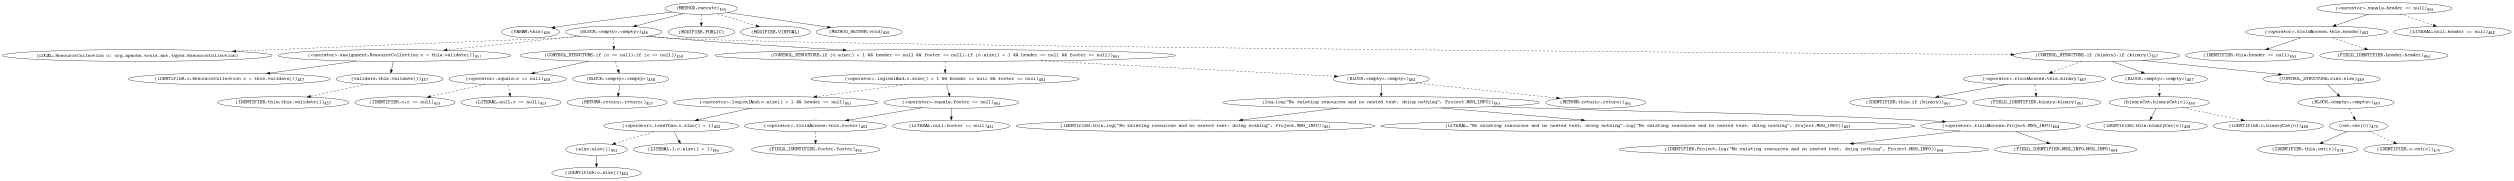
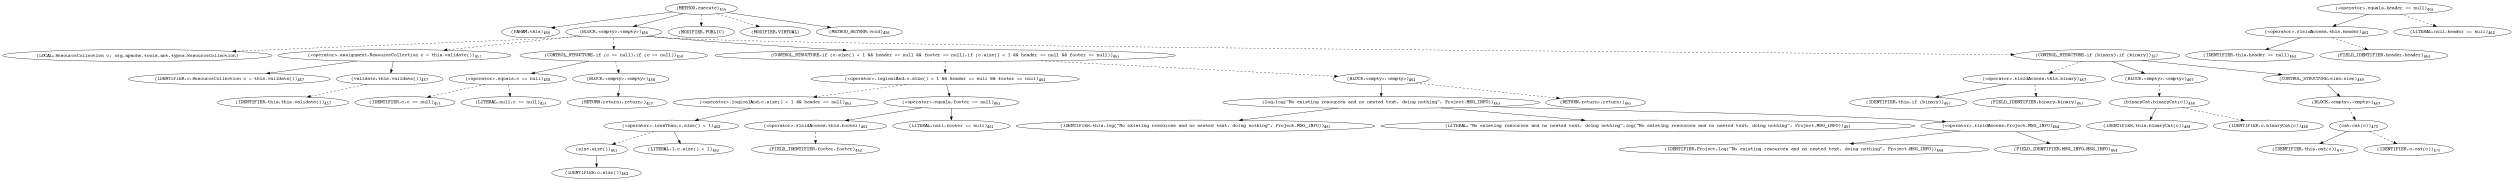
  digraph {
    fontname="Courier Prime"
    node [fontname="Courier Prime"]
    edge [fontname="Courier Prime" style=solid]
    n1 [label=<(METHOD,execute)<SUB>456</SUB>>]
    n2 [label=<(PARAM,this)<SUB>456</SUB>>]
    n3 [label=<(BLOCK,&lt;empty&gt;,&lt;empty&gt;)<SUB>456</SUB>>]
    n4 [label=<(MODIFIER,PUBLIC)>]
    n5 [label=<(MODIFIER,VIRTUAL)>]
    n6 [label=<(METHOD_RETURN,void)<SUB>456</SUB>>]
    n7 [label=<(LOCAL,ResourceCollection c: org.apache.tools.ant.types.ResourceCollection)>]
    n8 [label=<(&lt;operator&gt;.assignment,ResourceCollection c = this.validate())<SUB>457</SUB>>]
    n9 [label=<(CONTROL_STRUCTURE,if (c == null),if (c == null))<SUB>458</SUB>>]
    n10 [label=<(CONTROL_STRUCTURE,if (c.size() &lt; 1 &amp;&amp; header == null &amp;&amp; footer == null),if (c.size() &lt; 1 &amp;&amp; header == null &amp;&amp; footer == null))<SUB>462</SUB>>]
    n11 [label=<(CONTROL_STRUCTURE,if (binary),if (binary))<SUB>367</SUB>>]
    n12 [label=<(IDENTIFIER,c,ResourceCollection c = this.validate())<SUB>457</SUB>>]
    n13 [label=<(validate,this.validate())<SUB>457</SUB>>]
    n14 [label=<(&lt;operator&gt;.equals,c == null)<SUB>458</SUB>>]
    n15 [label=<(BLOCK,&lt;empty&gt;,&lt;empty&gt;)<SUB>458</SUB>>]
    n16 [label=<(&lt;operator&gt;.logicalAnd,c.size() &lt; 1 &amp;&amp; header == null &amp;&amp; footer == null)<SUB>462</SUB>>]
    n17 [label=<(BLOCK,&lt;empty&gt;,&lt;empty&gt;)<SUB>462</SUB>>]
    n18 [label=<(&lt;operator&gt;.fieldAccess,this.binary)<SUB>467</SUB>>]
    n19 [label=<(BLOCK,&lt;empty&gt;,&lt;empty&gt;)<SUB>467</SUB>>]
    n20 [label=<(CONTROL_STRUCTURE,else,else)<SUB>469</SUB>>]
    n21 [label=<(IDENTIFIER,this,this.validate())<SUB>457</SUB>>]
    n22 [label=<(IDENTIFIER,c,c == null)<SUB>458</SUB>>]
    n23 [label=<(LITERAL,null,c == null)<SUB>458</SUB>>]
    n24 [label=<(RETURN,return;,return;)<SUB>459</SUB>>]
    n25 [label=<(&lt;operator&gt;.logicalAnd,c.size() &lt; 1 &amp;&amp; header == null)<SUB>462</SUB>>]
    n26 [label=<(&lt;operator&gt;.equals,footer == null)<SUB>462</SUB>>]
    n27 [label=<(log,log(&quot;No existing resources and no nested text, doing nothing&quot;, Project.MSG_INFO))<SUB>463</SUB>>]
    n28 [label=<(RETURN,return;,return;)<SUB>465</SUB>>]
    n29 [label=<(&lt;operator&gt;.lessThan,c.size() &lt; 1)<SUB>462</SUB>>]
    n30 [label=<(&lt;operator&gt;.fieldAccess,this.footer)<SUB>462</SUB>>]
    n31 [label=<(LITERAL,null,footer == null)<SUB>462</SUB>>]
    n32 [label=<(size,size())<SUB>462</SUB>>]
    n33 [label=<(LITERAL,1,c.size() &lt; 1)<SUB>462</SUB>>]
    n34 [label=<(&lt;operator&gt;.equals,header == null)<SUB>462</SUB>>]
    n35 [label=<(&lt;operator&gt;.fieldAccess,this.header)<SUB>462</SUB>>]
    n36 [label=<(LITERAL,null,header == null)<SUB>462</SUB>>]
    n37 [label=<(IDENTIFIER,c,size())<SUB>462</SUB>>]
    n38 [label=<(IDENTIFIER,this,header == null)<SUB>462</SUB>>]
    n39 [label=<(FIELD_IDENTIFIER,header,header)<SUB>462</SUB>>]
    n40 [label=<(FIELD_IDENTIFIER,footer,footer)<SUB>462</SUB>>]
    n41 [label=<(IDENTIFIER,this,log(&quot;No existing resources and no nested text, doing nothing&quot;, Project.MSG_INFO))<SUB>463</SUB>>]
    n42 [label=<(LITERAL,&quot;No existing resources and no nested text, doing nothing&quot;,log(&quot;No existing resources and no nested text, doing nothing&quot;, Project.MSG_INFO))<SUB>463</SUB>>]
    n43 [label=<(&lt;operator&gt;.fieldAccess,Project.MSG_INFO)<SUB>464</SUB>>]
    n44 [label=<(IDENTIFIER,Project,log(&quot;No existing resources and no nested text, doing nothing&quot;, Project.MSG_INFO))<SUB>464</SUB>>]
    n45 [label=<(FIELD_IDENTIFIER,MSG_INFO,MSG_INFO)<SUB>464</SUB>>]
    n46 [label=<(IDENTIFIER,this,if (binary))<SUB>467</SUB>>]
    n47 [label=<(FIELD_IDENTIFIER,binary,binary)<SUB>467</SUB>>]
    n48 [label=<(binaryCat,binaryCat(c))<SUB>468</SUB>>]
    n49 [label=<(BLOCK,&lt;empty&gt;,&lt;empty&gt;)<SUB>469</SUB>>]
    n50 [label=<(IDENTIFIER,this,binaryCat(c))<SUB>468</SUB>>]
    n51 [label=<(IDENTIFIER,c,binaryCat(c))<SUB>468</SUB>>]
    n52 [label=<(cat,cat(c))<SUB>470</SUB>>]
-   n53 [label=<(IDENTIFIER,this,cat(c))<SUB>474</SUB>>]
+   n53 [label=<(IDENTIFIER,this,cat(c))<SUB>470</SUB>>]
    n54 [label=<(IDENTIFIER,c,cat(c))<SUB>470</SUB>>]
    n1 -> n2
    n1 -> n3
    n1 -> n4 [style=dashed]
    n1 -> n5 [style=dashed]
    n1 -> n6
    n3 -> n7 [style=dashed]
    n3 -> n8 [style=dashed]
    n3 -> n9 [style=dashed]
    n3 -> n10
    n3 -> n11 [style=dashed]
    n8 -> n12
    n8 -> n13
    n9 -> n14
    n9 -> n15 [style=dashed]
    n10 -> n16 [style=dashed]
    n10 -> n17 [style=dashed]
    n11 -> n18 [style=dashed]
    n11 -> n19
    n11 -> n20
    n13 -> n21 [style=dashed]
    n14 -> n22 [style=dashed]
    n14 -> n23 [style=dashed]
    n15 -> n24
    n16 -> n25 [style=dashed]
    n16 -> n26
    n17 -> n27
    n17 -> n28 [style=dashed]
    n18 -> n46
    n18 -> n47 [style=dashed]
    n19 -> n48 [style=dashed]
    n20 -> n49
    n25 -> n29
    n26 -> n30
    n26 -> n31
    n27 -> n41
    n27 -> n42
    n27 -> n43
    n29 -> n32 [style=dashed]
    n29 -> n33
    n30 -> n40 [style=dashed]
    n32 -> n37
    n34 -> n35
    n34 -> n36 [style=dashed]
    n35 -> n38
    n35 -> n39 [style=dashed]
    n43 -> n44
    n43 -> n45
    n48 -> n50
    n48 -> n51 [style=dashed]
    n49 -> n52 [style=dashed]
    n52 -> n53
    n52 -> n54 [style=dashed]
  }
